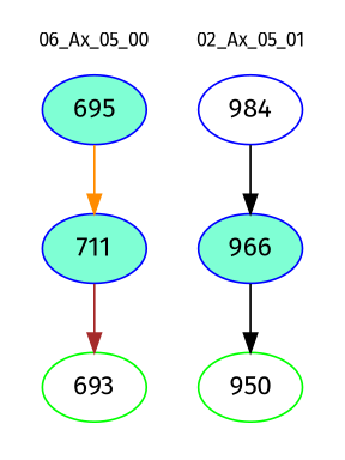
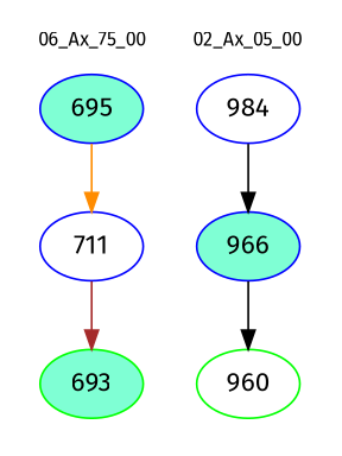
  digraph {
    fontname="Fira Sans"
    node [color=blue fillcolor=aquamarine fontname="Fira Sans" style=filled]
    edge [color=black fontname="Fira Sans"]
    n1 [label=695]
-   n2 [color=green fillcolor=white label=693]
-   n3 [label=711]
+   n2 [color=green label=693]
+   n3 [fillcolor=white label=711]
    n4 [label=966]
-   n5 [color=green fillcolor=white label=950]
+   n5 [color=green fillcolor=white label=960]
    n6 [fillcolor=white label=984]
    subgraph cluster_1 {
      color=white
      fontsize=10
-     label="06_Ax_05_00"
+     label="06_Ax_75_00"
      n1
      n2
      n3
    }
    subgraph cluster_2 {
      color=white
      fontsize=10
-     label="02_Ax_05_01"
+     label="02_Ax_05_00"
      n4
      n5
      n6
    }
    n1 -> n3 [color=darkorange]
    n3 -> n2 [color=brown]
    n4 -> n5
    n6 -> n4
  }
